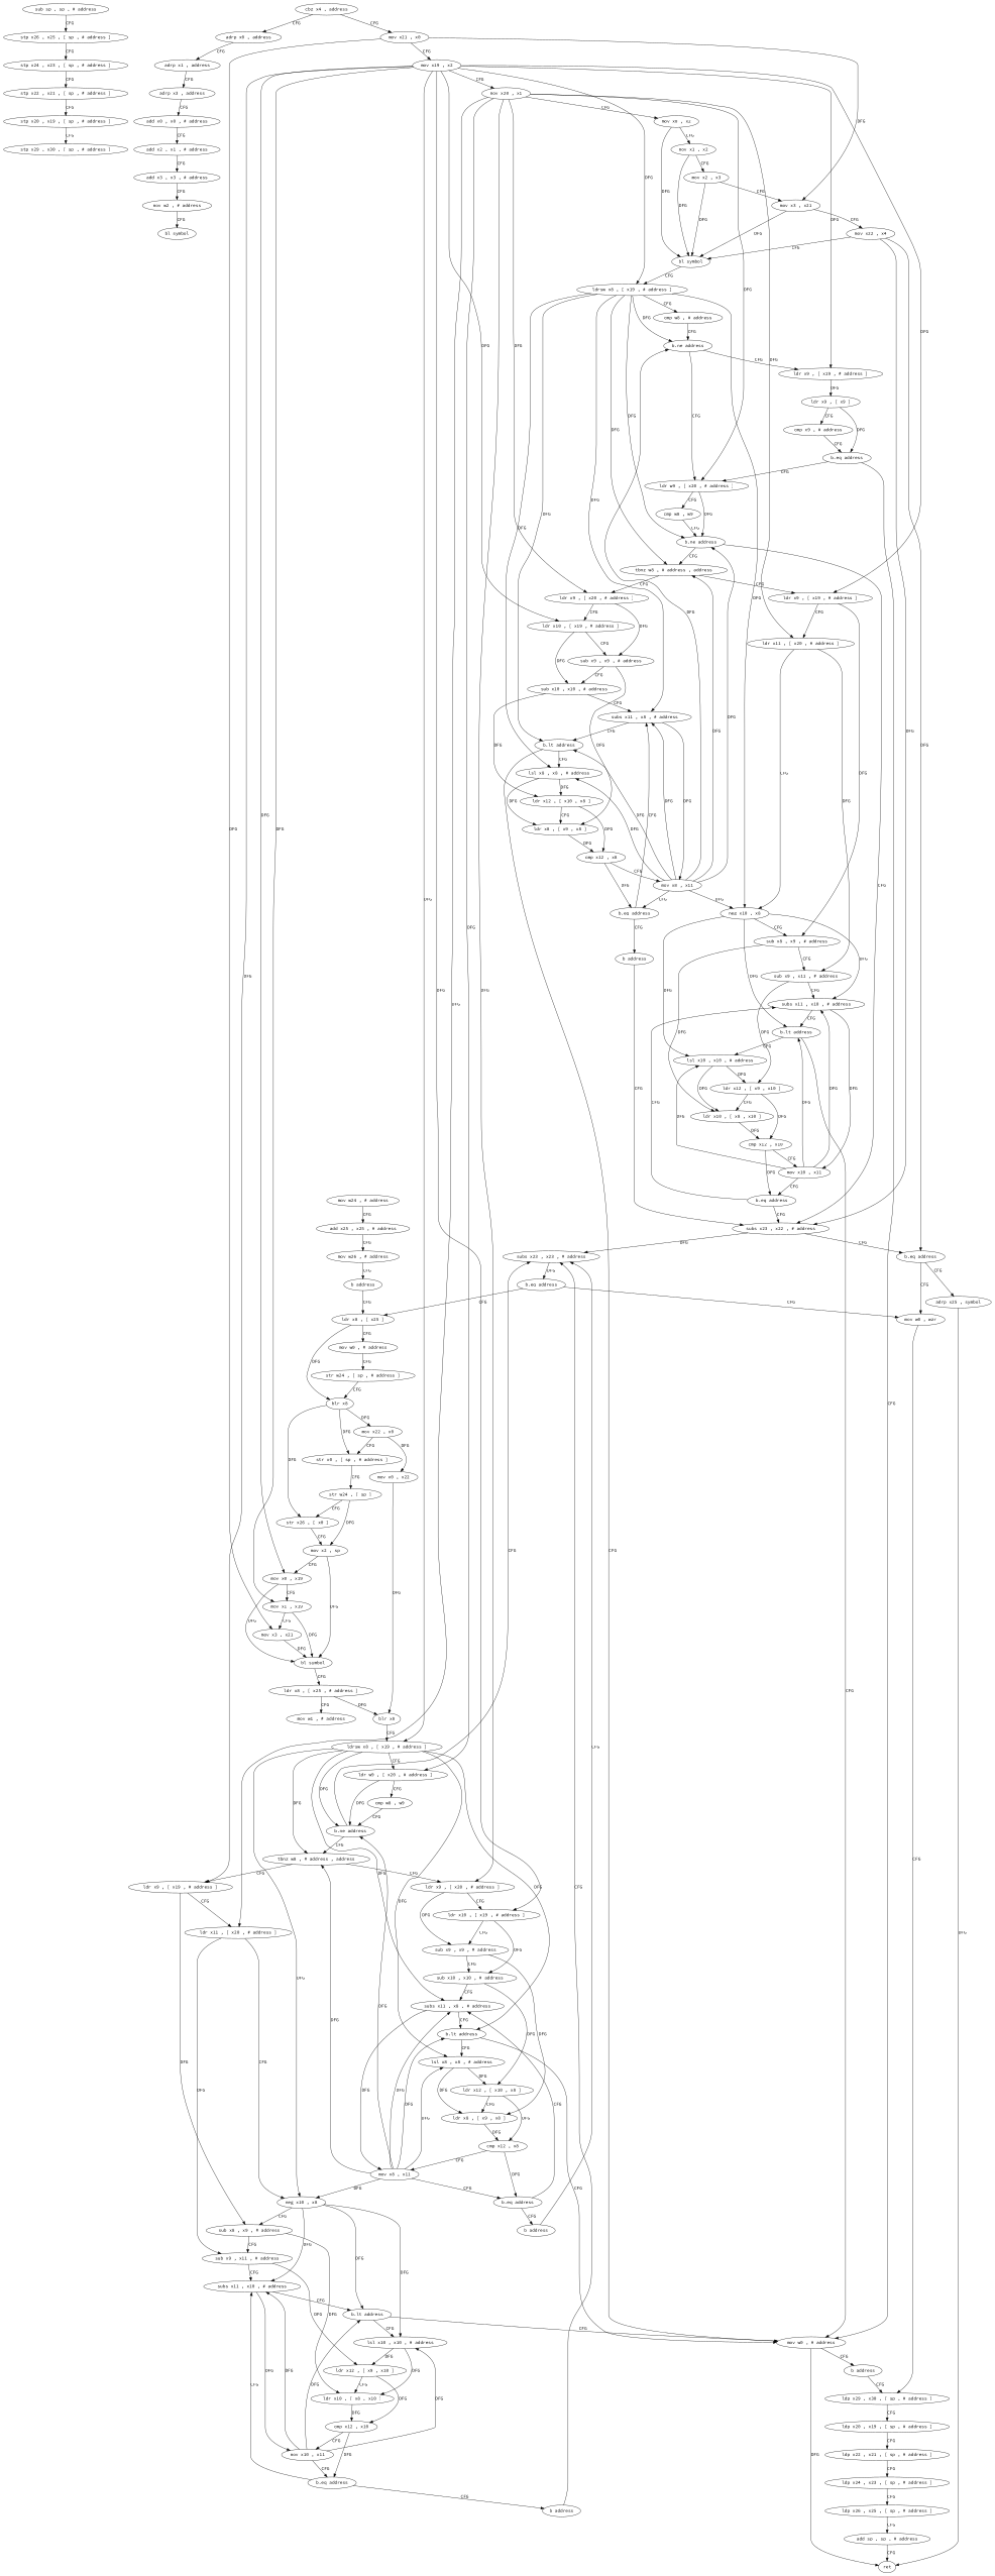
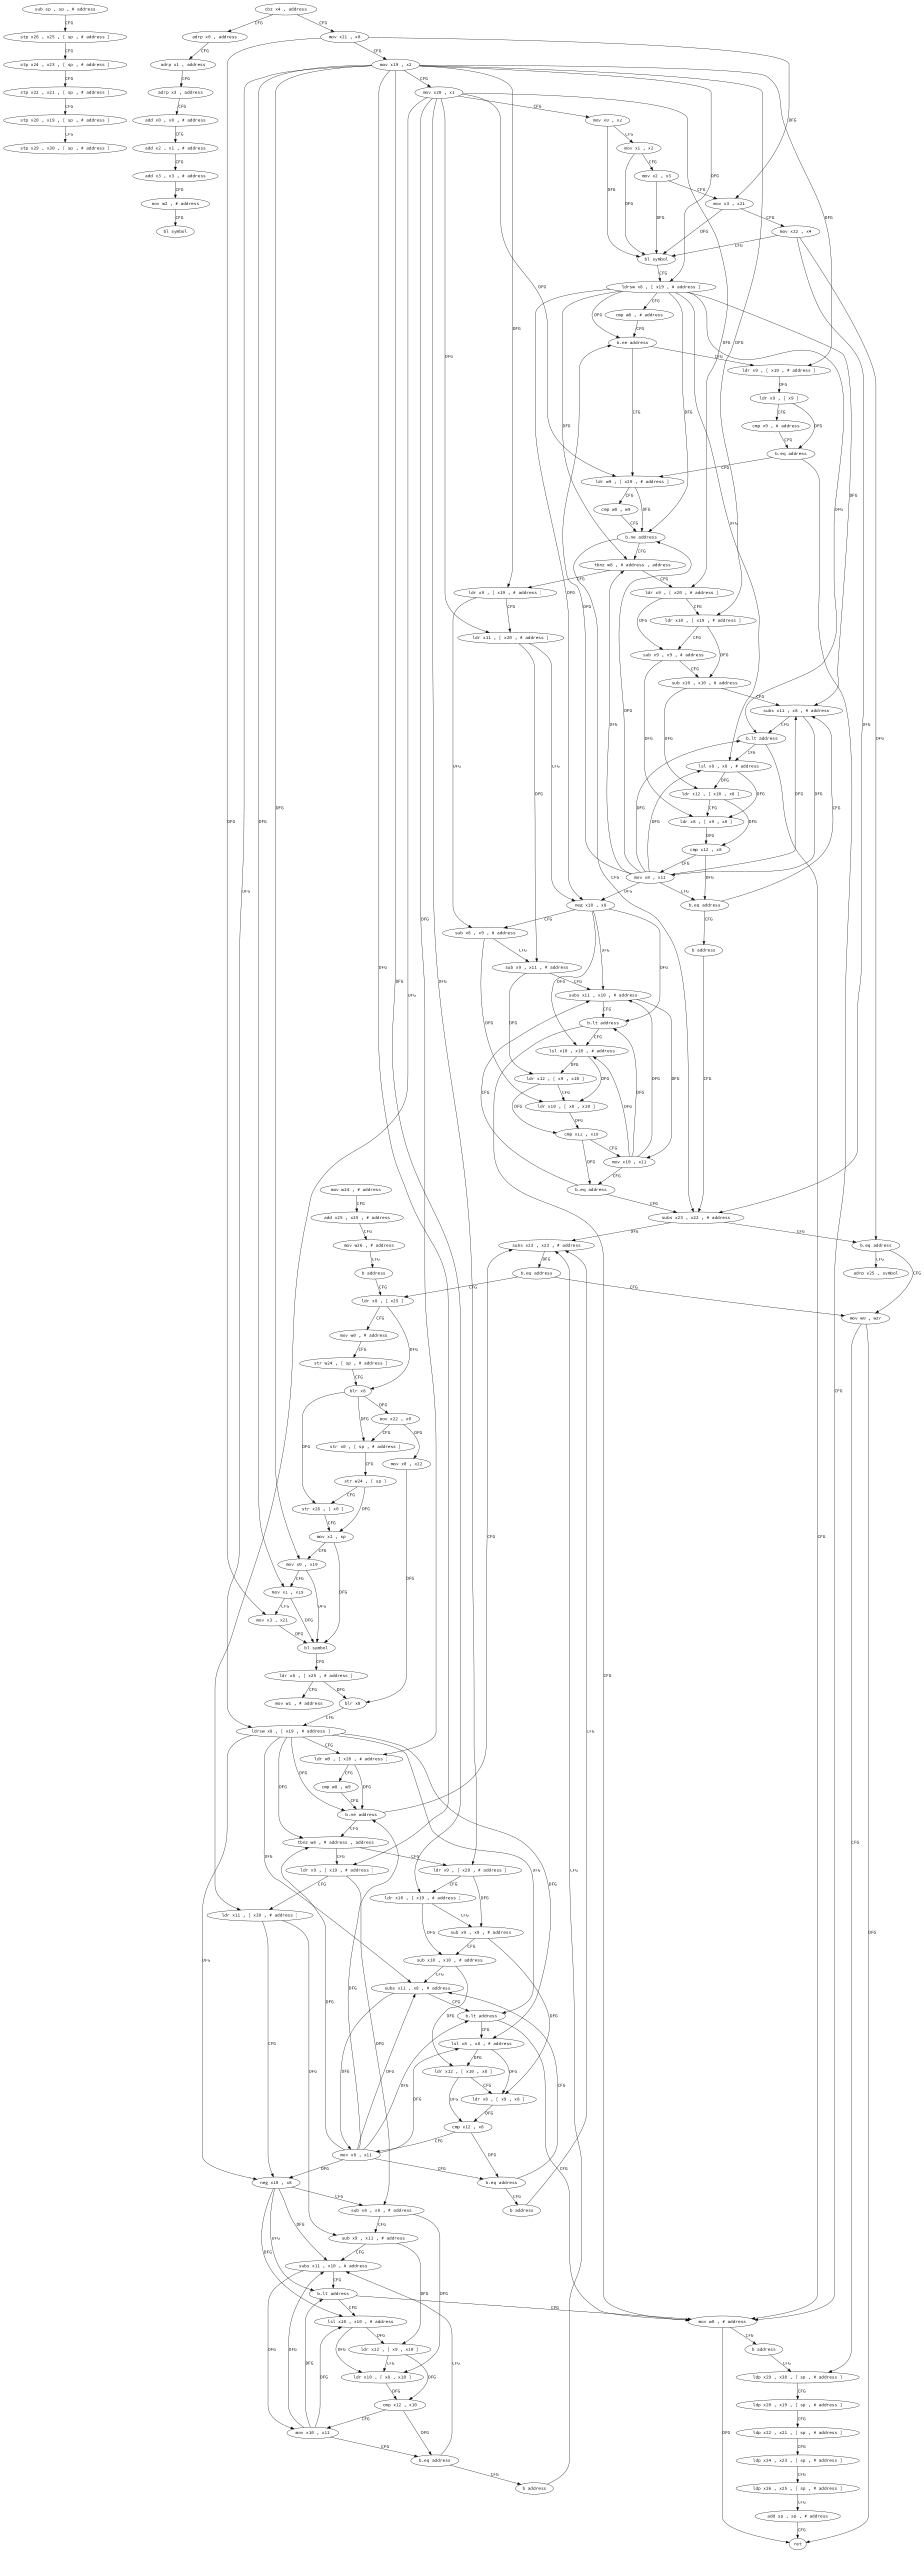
  digraph {
    fontname="Source Code Pro"
    node [fontname="Source Code Pro"]
    edge [fontname="Source Code Pro"]
    n1 [label="sub sp , sp , # address"]
    n2 [label="stp x26 , x25 , [ sp , # address ]"]
    n3 [label="stp x24 , x23 , [ sp , # address ]"]
    n4 [label="stp x22 , x21 , [ sp , # address ]"]
    n5 [label="stp x20 , x19 , [ sp , # address ]"]
    n6 [label="stp x29 , x30 , [ sp , # address ]"]
    n7 [label="cbz x4 , address"]
    n8 [label="adrp x0 , address"]
    n9 [label="mov x21 , x0"]
    n10 [label="adrp x1 , address"]
    n11 [label="mov x19 , x2"]
    n12 [label="mov x3 , x21"]
    n13 [label="mov x3 , x21"]
    n14 [label="adrp x3 , address"]
    n15 [label="mov x20 , x1"]
    n16 [label="ldrsw x8 , [ x19 , # address ]"]
    n17 [label="ldr x9 , [ x19 , # address ]"]
    n18 [label="ldr x9 , [ x19 , # address ]"]
    n19 [label="ldr x10 , [ x19 , # address ]"]
    n20 [label="mov x0 , x19"]
    n21 [label="mov x1 , x19"]
    n22 [label="ldrsw x8 , [ x19 , # address ]"]
    n23 [label="ldr x9 , [ x19 , # address ]"]
    n24 [label="ldr x10 , [ x19 , # address ]"]
    n25 [label="bl symbol"]
    n26 [label="mov x22 , x4"]
    n27 [label="bl symbol"]
    n28 [label="add x0 , x0 , # address"]
    n29 [label="add x2 , x1 , # address"]
    n30 [label="add x3 , x3 , # address"]
    n31 [label="mov w2 , # address"]
    n32 [label="bl symbol"]
    n33 [label="mov x0 , x2"]
    n34 [label="ldr w9 , [ x20 , # address ]"]
    n35 [label="ldr x9 , [ x20 , # address ]"]
    n36 [label="ldr x11 , [ x20 , # address ]"]
    n37 [label="ldr w9 , [ x20 , # address ]"]
    n38 [label="ldr x9 , [ x20 , # address ]"]
    n39 [label="ldr x11 , [ x20 , # address ]"]
    n40 [label="cmp w8 , # address"]
    n41 [label="b.ne address"]
    n42 [label="b.ne address"]
    n43 [label="tbnz w8 , # address , address"]
    n44 [label="neg x10 , x8"]
    n45 [label="subs x11 , x8 , # address"]
    n46 [label="lsl x8 , x8 , # address"]
    n47 [label="b.lt address"]
    n48 [label="ldr x9 , [ x9 ]"]
    n49 [label="sub x8 , x9 , # address"]
    n50 [label="sub x9 , x9 , # address"]
    n51 [label="sub x10 , x10 , # address"]
    n52 [label="b.ne address"]
    n53 [label="tbnz w8 , # address , address"]
    n54 [label="neg x10 , x8"]
    n55 [label="subs x11 , x8 , # address"]
    n56 [label="lsl x8 , x8 , # address"]
    n57 [label="b.lt address"]
    n58 [label="sub x8 , x9 , # address"]
    n59 [label="sub x9 , x9 , # address"]
    n60 [label="sub x10 , x10 , # address"]
    n61 [label="mov x1 , x2"]
    n62 [label="cmp w8 , w9"]
    n63 [label="sub x9 , x11 , # address"]
    n64 [label="cmp w8 , w9"]
    n65 [label="sub x9 , x11 , # address"]
    n66 [label="mov x2 , x3"]
    n67 [label="subs x23 , x22 , # address"]
    n68 [label="b.eq address"]
    n69 [label="subs x23 , x23 , # address"]
    n70 [label="mov w0 , wzr"]
    n71 [label="adrp x25 , symbol"]
    n72 [label="subs x11 , x10 , # address"]
    n73 [label="lsl x10 , x10 , # address"]
    n74 [label="b.lt address"]
    n75 [label="mov x8 , x11"]
    n76 [label="ldr x8 , [ x9 , x8 ]"]
    n77 [label="ldr x12 , [ x10 , x8 ]"]
    n78 [label="mov w0 , # address"]
    n79 [label="cmp x9 , # address"]
    n80 [label="b.eq address"]
    n81 [label="b.eq address"]
    n82 [label="b address"]
    n83 [label=ret]
    n84 [label="ldp x29 , x30 , [ sp , # address ]"]
    n85 [label="ldp x20 , x19 , [ sp , # address ]"]
    n86 [label="mov w24 , # address"]
    n87 [label="add x25 , x25 , # address"]
    n88 [label="ldr x10 , [ x8 , x10 ]"]
    n89 [label="ldp x22 , x21 , [ sp , # address ]"]
    n90 [label="mov w26 , # address"]
    n91 [label="b address"]
    n92 [label="ldr x8 , [ x25 ]"]
    n93 [label="mov w0 , # address"]
    n94 [label="blr x8"]
    n95 [label="str w24 , [ sp , # address ]"]
    n96 [label="mov x22 , x0"]
    n97 [label="str x0 , [ sp , # address ]"]
    n98 [label="str x26 , [ x0 ]"]
    n99 [label="ldr x12 , [ x9 , x10 ]"]
    n100 [label="mov x10 , x11"]
    n101 [label="cmp x12 , x10"]
    n102 [label="b.eq address"]
    n103 [label="cmp x12 , x8"]
    n104 [label="b.eq address"]
    n105 [label="ldp x24 , x23 , [ sp , # address ]"]
    n106 [label="ldp x26 , x25 , [ sp , # address ]"]
    n107 [label="add sp , sp , # address"]
    n108 [label="mov x0 , x22"]
    n109 [label="str w24 , [ sp ]"]
    n110 [label="mov x2 , sp"]
    n111 [label="blr x8"]
    n112 [label="ldr x8 , [ x25 , # address ]"]
    n113 [label="mov w1 , # address"]
    n114 [label="subs x11 , x10 , # address"]
    n115 [label="lsl x10 , x10 , # address"]
    n116 [label="b.lt address"]
    n117 [label="mov x8 , x11"]
    n118 [label="ldr x8 , [ x9 , x8 ]"]
    n119 [label="ldr x12 , [ x10 , x8 ]"]
    n120 [label="b address"]
    n121 [label="ldr x10 , [ x8 , x10 ]"]
    n122 [label="ldr x12 , [ x9 , x10 ]"]
    n123 [label="mov x10 , x11"]
    n124 [label="cmp x12 , x10"]
    n125 [label="b.eq address"]
    n126 [label="cmp x12 , x8"]
    n127 [label="b.eq address"]
    n128 [label="b address"]
    n129 [label="b address"]
    n1 -> n2 [label=CFG]
    n2 -> n3 [label=CFG]
    n3 -> n4 [label=CFG]
    n4 -> n5 [label=CFG]
    n5 -> n6 [label=CFG]
    n7 -> n8 [label=CFG]
    n7 -> n9 [label=CFG]
    n8 -> n10 [label=CFG]
    n9 -> n11 [label=CFG]
    n9 -> n12 [label=DFG]
    n9 -> n13 [label=DFG]
    n10 -> n14 [label=CFG]
    n11 -> n15 [label=CFG]
    n11 -> n16 [label=DFG]
    n11 -> n17 [label=DFG]
    n11 -> n18 [label=DFG]
    n11 -> n19 [label=DFG]
    n11 -> n20 [label=DFG]
    n11 -> n21 [label=DFG]
    n11 -> n22 [label=DFG]
    n11 -> n23 [label=DFG]
    n11 -> n24 [label=DFG]
    n12 -> n25 [label=DFG]
    n12 -> n26 [label=CFG]
    n13 -> n27 [label=DFG]
    n14 -> n28 [label=CFG]
    n15 -> n33 [label=CFG]
    n15 -> n34 [label=DFG]
    n15 -> n35 [label=DFG]
    n15 -> n36 [label=DFG]
    n15 -> n37 [label=DFG]
    n15 -> n38 [label=DFG]
    n15 -> n39 [label=DFG]
    n16 -> n40 [label=CFG]
    n16 -> n41 [label=DFG]
    n16 -> n42 [label=DFG]
    n16 -> n43 [label=DFG]
    n16 -> n44 [label=DFG]
    n16 -> n45 [label=DFG]
    n16 -> n46 [label=DFG]
    n16 -> n47 [label=DFG]
    n17 -> n48 [label=DFG]
    n18 -> n36 [label=CFG]
    n18 -> n49 [label=DFG]
    n19 -> n50 [label=CFG]
    n19 -> n51 [label=DFG]
    n20 -> n21 [label=CFG]
    n20 -> n27 [label=DFG]
    n21 -> n13 [label=CFG]
    n21 -> n27 [label=DFG]
    n22 -> n37 [label=CFG]
    n22 -> n52 [label=DFG]
    n22 -> n53 [label=DFG]
    n22 -> n54 [label=DFG]
    n22 -> n55 [label=DFG]
    n22 -> n56 [label=DFG]
    n22 -> n57 [label=DFG]
    n23 -> n39 [label=CFG]
    n23 -> n58 [label=DFG]
    n24 -> n59 [label=CFG]
    n24 -> n60 [label=DFG]
    n25 -> n16 [label=CFG]
    n26 -> n25 [label=CFG]
    n26 -> n67 [label=DFG]
    n26 -> n68 [label=DFG]
    n27 -> n112 [label=CFG]
    n28 -> n29 [label=CFG]
    n29 -> n30 [label=CFG]
    n30 -> n31 [label=CFG]
    n31 -> n32 [label=CFG]
    n33 -> n25 [label=DFG]
    n33 -> n61 [label=CFG]
    n34 -> n42 [label=DFG]
    n34 -> n62 [label=CFG]
    n35 -> n19 [label=CFG]
    n35 -> n50 [label=DFG]
    n36 -> n44 [label=CFG]
    n36 -> n63 [label=DFG]
    n37 -> n52 [label=DFG]
    n37 -> n64 [label=CFG]
    n38 -> n24 [label=CFG]
    n38 -> n59 [label=DFG]
    n39 -> n54 [label=CFG]
    n39 -> n65 [label=DFG]
    n40 -> n41 [label=CFG]
    n41 -> n17 [label=CFG]
    n41 -> n34 [label=CFG]
    n42 -> n43 [label=CFG]
    n42 -> n67 [label=CFG]
    n43 -> n18 [label=CFG]
    n43 -> n35 [label=CFG]
    n44 -> n49 [label=CFG]
    n44 -> n72 [label=DFG]
    n44 -> n73 [label=DFG]
    n44 -> n74 [label=DFG]
    n45 -> n47 [label=CFG]
    n45 -> n75 [label=DFG]
    n46 -> n76 [label=DFG]
    n46 -> n77 [label=DFG]
    n47 -> n46 [label=CFG]
    n47 -> n78 [label=CFG]
    n48 -> n79 [label=CFG]
    n48 -> n80 [label=DFG]
    n49 -> n63 [label=CFG]
    n49 -> n88 [label=DFG]
    n50 -> n51 [label=CFG]
    n50 -> n76 [label=DFG]
    n51 -> n45 [label=CFG]
    n51 -> n77 [label=DFG]
    n52 -> n53 [label=CFG]
    n52 -> n69 [label=CFG]
    n53 -> n23 [label=CFG]
    n53 -> n38 [label=CFG]
    n54 -> n58 [label=CFG]
    n54 -> n114 [label=DFG]
    n54 -> n115 [label=DFG]
    n54 -> n116 [label=DFG]
    n55 -> n57 [label=CFG]
    n55 -> n117 [label=DFG]
    n56 -> n118 [label=DFG]
    n56 -> n119 [label=DFG]
    n57 -> n56 [label=CFG]
    n57 -> n78 [label=CFG]
    n58 -> n65 [label=CFG]
    n58 -> n121 [label=DFG]
    n59 -> n60 [label=CFG]
    n59 -> n118 [label=DFG]
    n60 -> n55 [label=CFG]
    n60 -> n119 [label=DFG]
    n61 -> n25 [label=DFG]
    n61 -> n66 [label=CFG]
    n62 -> n42 [label=CFG]
    n63 -> n72 [label=CFG]
    n63 -> n99 [label=DFG]
    n64 -> n52 [label=CFG]
    n65 -> n114 [label=CFG]
    n65 -> n122 [label=DFG]
    n66 -> n12 [label=CFG]
    n66 -> n25 [label=DFG]
    n67 -> n68 [label=CFG]
    n67 -> n69 [label=DFG]
    n68 -> n70 [label=CFG]
    n68 -> n71 [label=CFG]
    n69 -> n81 [label=DFG]
-   n71 -> n83 [label=DFG]
+   n70 -> n83 [label=DFG]
    n70 -> n84 [label=CFG]
    n72 -> n74 [label=CFG]
    n72 -> n100 [label=DFG]
    n73 -> n88 [label=DFG]
    n73 -> n99 [label=DFG]
    n74 -> n73 [label=CFG]
    n74 -> n78 [label=CFG]
    n75 -> n41 [label=DFG]
    n75 -> n42 [label=DFG]
    n75 -> n43 [label=DFG]
    n75 -> n44 [label=DFG]
    n75 -> n45 [label=DFG]
    n75 -> n46 [label=DFG]
    n75 -> n47 [label=DFG]
    n75 -> n104 [label=CFG]
    n76 -> n103 [label=DFG]
    n77 -> n76 [label=CFG]
    n77 -> n103 [label=DFG]
    n78 -> n82 [label=CFG]
    n78 -> n83 [label=DFG]
    n79 -> n80 [label=CFG]
    n80 -> n34 [label=CFG]
    n80 -> n78 [label=CFG]
    n81 -> n70 [label=CFG]
    n81 -> n92 [label=CFG]
    n82 -> n84 [label=CFG]
    n84 -> n85 [label=CFG]
    n85 -> n89 [label=CFG]
    n86 -> n87 [label=CFG]
    n87 -> n90 [label=CFG]
    n88 -> n101 [label=DFG]
    n89 -> n105 [label=CFG]
    n90 -> n91 [label=CFG]
    n91 -> n92 [label=CFG]
    n92 -> n93 [label=CFG]
    n92 -> n94 [label=DFG]
    n93 -> n95 [label=CFG]
    n94 -> n96 [label=DFG]
    n94 -> n97 [label=DFG]
    n94 -> n98 [label=DFG]
    n95 -> n94 [label=CFG]
    n96 -> n97 [label=CFG]
    n96 -> n108 [label=DFG]
    n97 -> n109 [label=CFG]
    n98 -> n110 [label=CFG]
    n99 -> n88 [label=CFG]
    n99 -> n101 [label=DFG]
    n100 -> n72 [label=DFG]
    n100 -> n73 [label=DFG]
    n100 -> n74 [label=DFG]
    n100 -> n102 [label=CFG]
    n101 -> n100 [label=CFG]
    n101 -> n102 [label=DFG]
    n102 -> n67 [label=CFG]
    n102 -> n72 [label=CFG]
    n103 -> n75 [label=CFG]
    n103 -> n104 [label=DFG]
    n104 -> n45 [label=CFG]
    n104 -> n120 [label=CFG]
    n105 -> n106 [label=CFG]
    n106 -> n107 [label=CFG]
    n107 -> n83 [label=CFG]
    n108 -> n111 [label=DFG]
    n109 -> n98 [label=CFG]
    n109 -> n110 [label=DFG]
    n110 -> n20 [label=CFG]
    n110 -> n27 [label=DFG]
    n111 -> n22 [label=CFG]
    n112 -> n111 [label=DFG]
    n112 -> n113 [label=CFG]
    n114 -> n116 [label=CFG]
    n114 -> n123 [label=DFG]
    n115 -> n121 [label=DFG]
    n115 -> n122 [label=DFG]
    n116 -> n78 [label=CFG]
    n116 -> n115 [label=CFG]
    n117 -> n52 [label=DFG]
    n117 -> n53 [label=DFG]
    n117 -> n54 [label=DFG]
    n117 -> n55 [label=DFG]
    n117 -> n56 [label=DFG]
    n117 -> n57 [label=DFG]
    n117 -> n127 [label=CFG]
    n118 -> n126 [label=DFG]
    n119 -> n118 [label=CFG]
    n119 -> n126 [label=DFG]
    n120 -> n67 [label=CFG]
    n121 -> n124 [label=DFG]
    n122 -> n121 [label=CFG]
    n122 -> n124 [label=DFG]
    n123 -> n114 [label=DFG]
    n123 -> n115 [label=DFG]
    n123 -> n116 [label=DFG]
    n123 -> n125 [label=CFG]
    n124 -> n123 [label=CFG]
    n124 -> n125 [label=DFG]
    n125 -> n114 [label=CFG]
    n125 -> n128 [label=CFG]
    n126 -> n117 [label=CFG]
    n126 -> n127 [label=DFG]
    n127 -> n55 [label=CFG]
    n127 -> n129 [label=CFG]
    n128 -> n69 [label=CFG]
    n129 -> n69 [label=CFG]
  }
